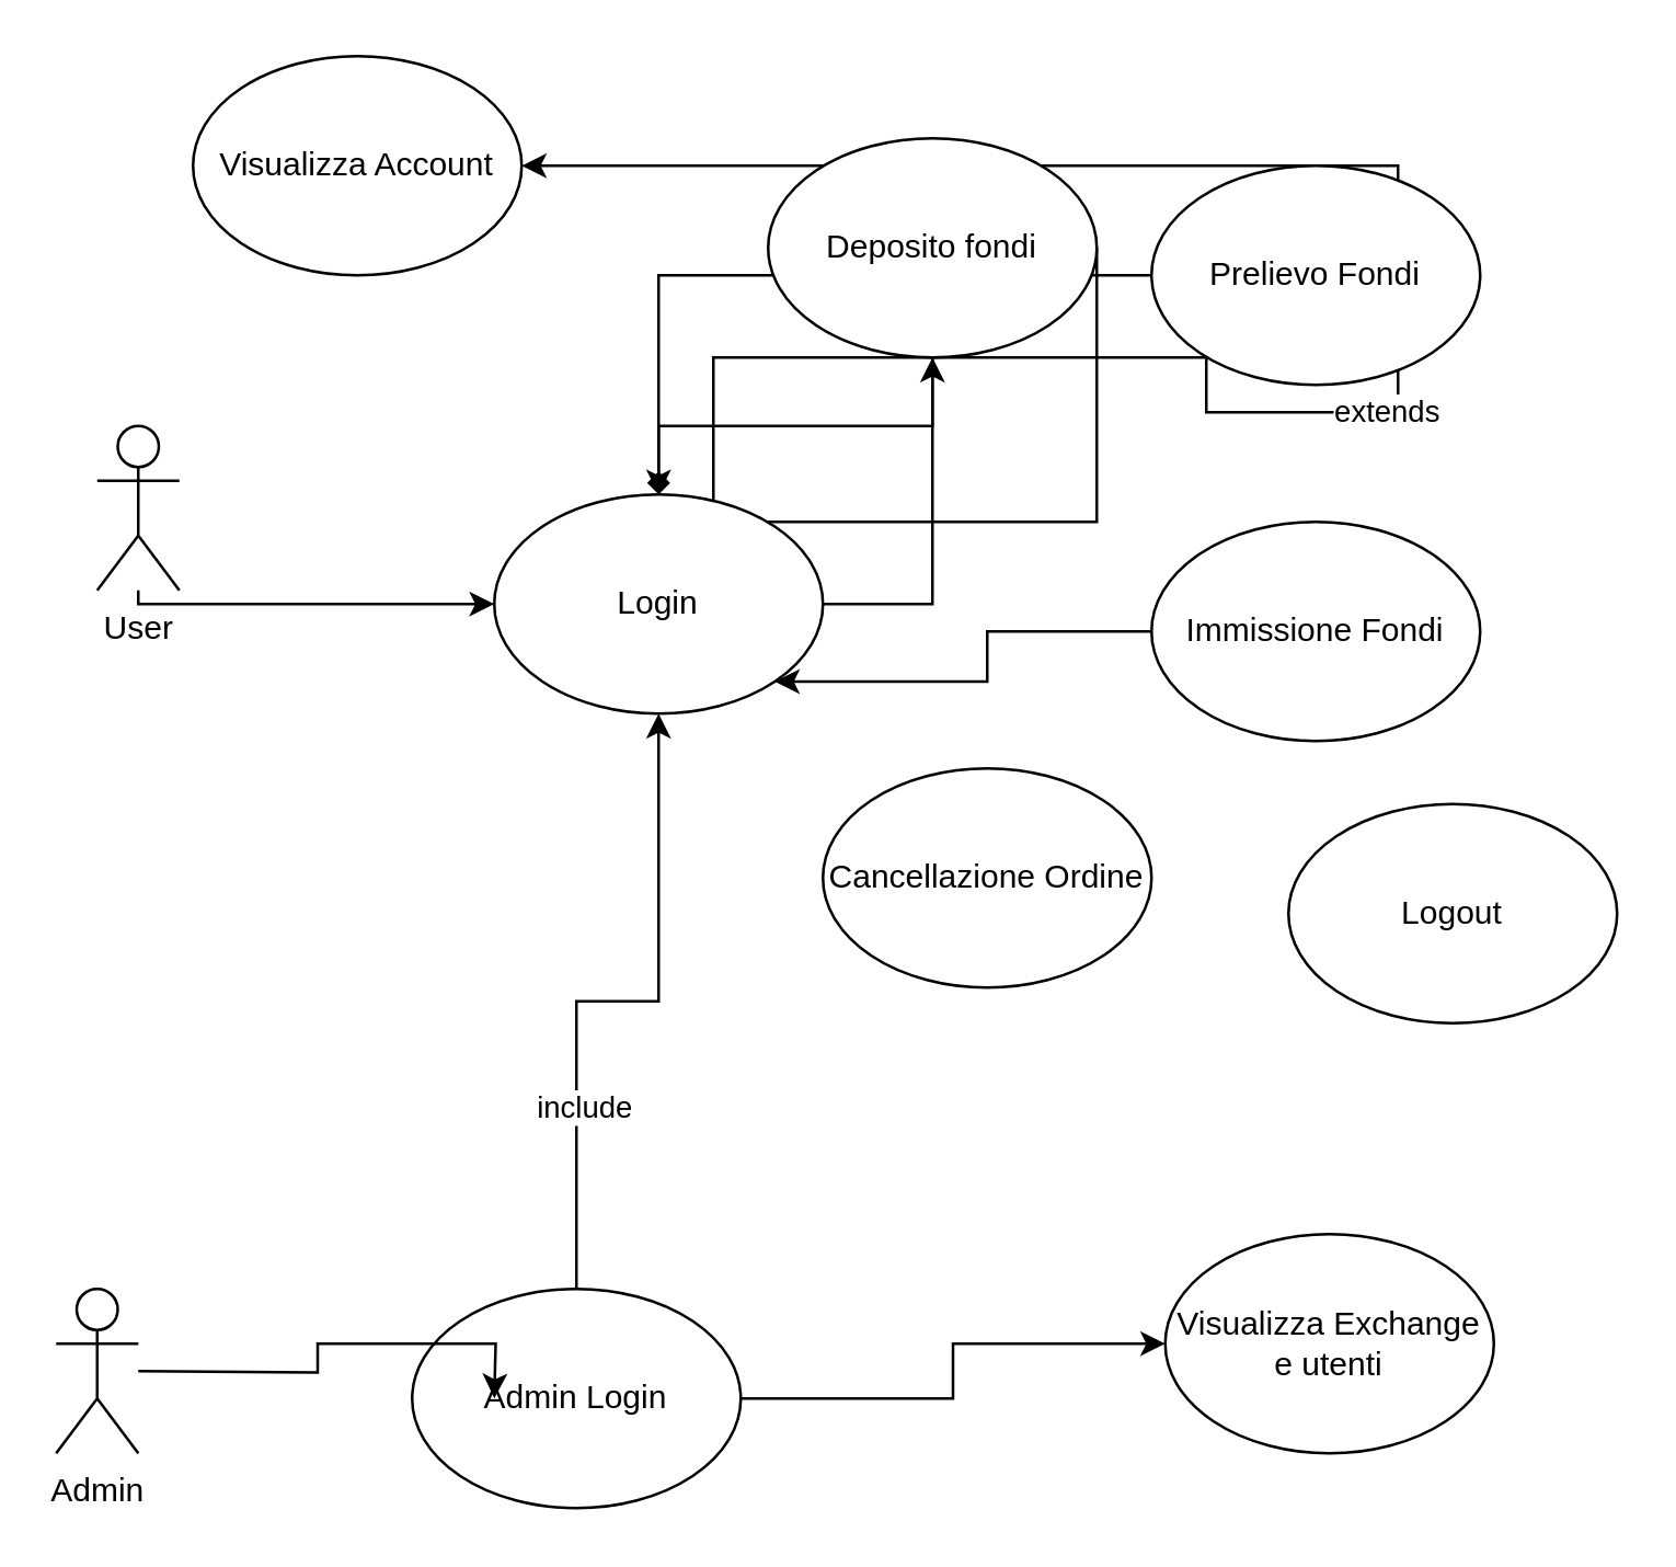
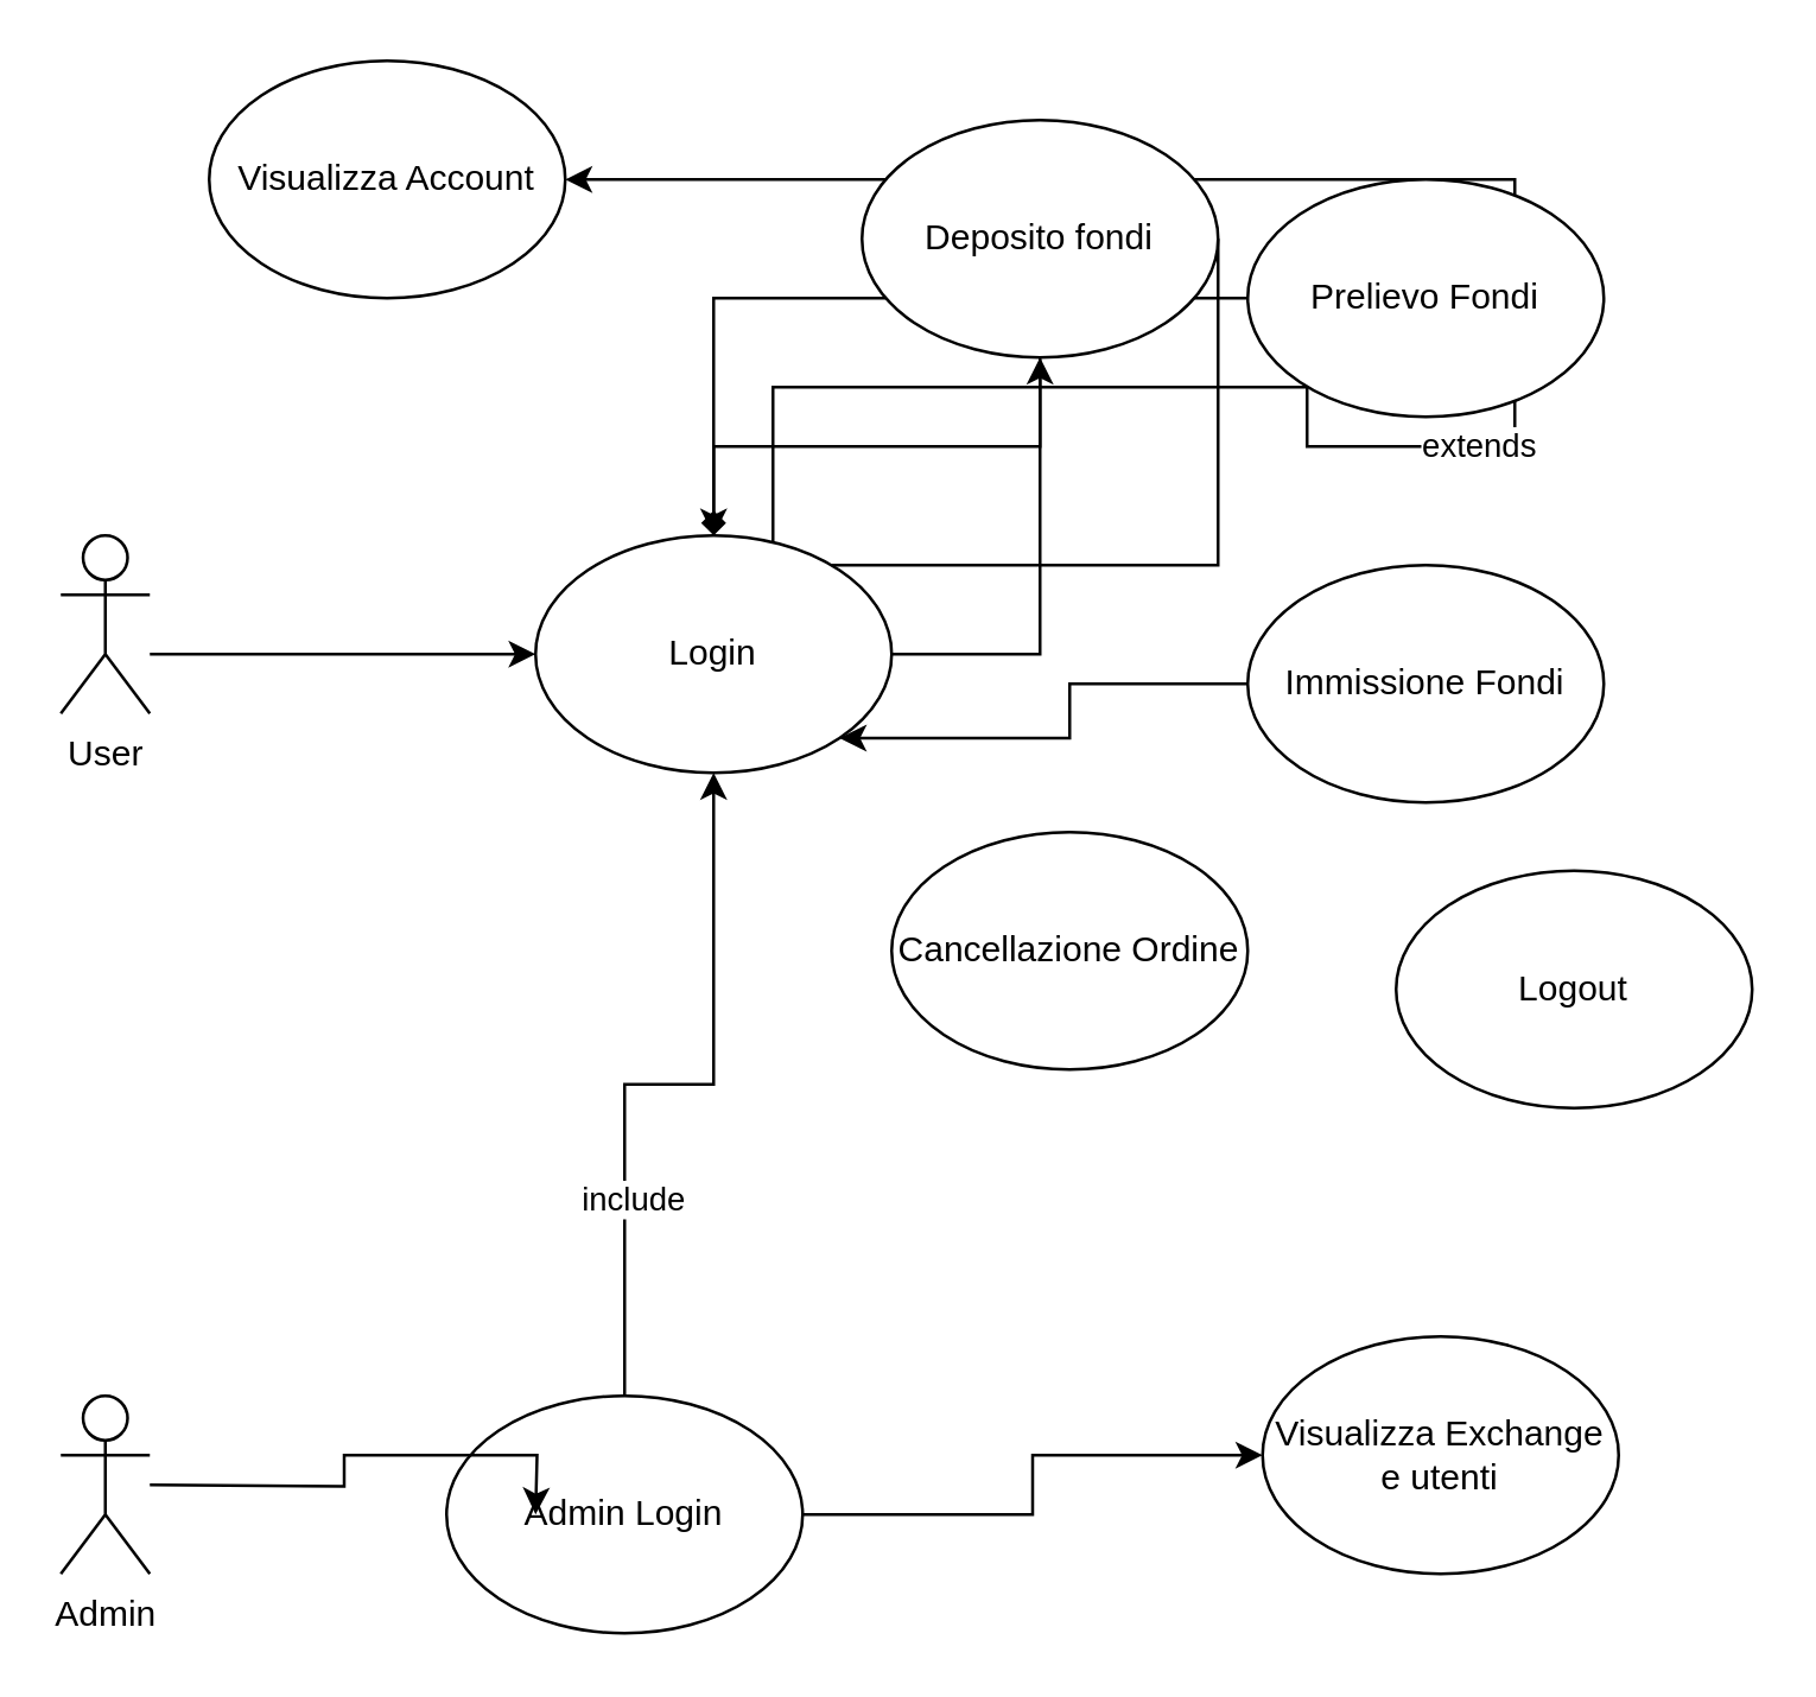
  <mxCell id="0" />
  <mxCell id="1" parent="0" />
  <mxCell id="2" style="edgeStyle=orthogonalEdgeStyle;rounded=0;orthogonalLoop=1;jettySize=auto;html=1;" edge="1" parent="1" source="3" target="7"><mxGeometry relative="1" as="geometry"><Array as="points"><mxPoint x="100" y="220" /><mxPoint x="100" y="220" /></Array></mxGeometry></mxCell>
- <mxCell id="3" value="User" style="shape=umlActor;verticalLabelPosition=bottom;verticalAlign=top;html=1;outlineConnect=0;" vertex="1" parent="1"><mxGeometry x="35" y="155" width="30" height="60" as="geometry" /></mxCell>
+ <mxCell id="3" value="User" style="shape=umlActor;verticalLabelPosition=bottom;verticalAlign=top;html=1;outlineConnect=0;" vertex="1" parent="1"><mxGeometry x="20" y="180" width="30" height="60" as="geometry" /></mxCell>
  <mxCell id="4" value="Admin" style="shape=umlActor;verticalLabelPosition=bottom;verticalAlign=top;html=1;outlineConnect=0;" vertex="1" parent="1"><mxGeometry x="20" y="470" width="30" height="60" as="geometry" /></mxCell>
  <mxCell id="5" style="edgeStyle=orthogonalEdgeStyle;rounded=0;orthogonalLoop=1;jettySize=auto;html=1;exitX=1;exitY=0.5;exitDx=0;exitDy=0;" edge="1" parent="1" source="21" target="13"><mxGeometry relative="1" as="geometry"><Array as="points"><mxPoint x="260" y="190" /><mxPoint x="260" y="130" /><mxPoint x="440" y="130" /><mxPoint x="440" y="150" /><mxPoint x="510" y="150" /></Array></mxGeometry></mxCell>
  <mxCell id="6" value="extends" style="edgeLabel;html=1;align=center;verticalAlign=middle;resizable=0;points=[];" vertex="1" connectable="0" parent="5"><mxGeometry x="0.154" y="1" relative="1" as="geometry"><mxPoint as="offset" /></mxGeometry></mxCell>
  <mxCell id="7" value="Login" style="ellipse;whiteSpace=wrap;html=1;" vertex="1" parent="1"><mxGeometry x="180" y="180" width="120" height="80" as="geometry" /></mxCell>
  <mxCell id="8" style="edgeStyle=orthogonalEdgeStyle;rounded=0;orthogonalLoop=1;jettySize=auto;html=1;" edge="1" parent="1" source="11" target="7"><mxGeometry relative="1" as="geometry" /></mxCell>
  <mxCell id="9" value="include" style="edgeLabel;html=1;align=center;verticalAlign=middle;resizable=0;points=[];" vertex="1" connectable="0" parent="8"><mxGeometry x="-0.435" y="-2" relative="1" as="geometry"><mxPoint y="1" as="offset" /></mxGeometry></mxCell>
  <mxCell id="10" style="edgeStyle=orthogonalEdgeStyle;rounded=0;orthogonalLoop=1;jettySize=auto;html=1;" edge="1" parent="1" source="11" target="14"><mxGeometry relative="1" as="geometry" /></mxCell>
  <mxCell id="11" value="Admin Login" style="ellipse;whiteSpace=wrap;html=1;" vertex="1" parent="1"><mxGeometry x="150" y="470" width="120" height="80" as="geometry" /></mxCell>
  <mxCell id="12" style="edgeStyle=orthogonalEdgeStyle;rounded=0;orthogonalLoop=1;jettySize=auto;html=1;" edge="1" parent="1"><mxGeometry relative="1" as="geometry"><mxPoint x="50" y="499.97" as="sourcePoint" /><mxPoint x="180" y="509.97" as="targetPoint" /><Array as="points" /></mxGeometry></mxCell>
  <mxCell id="13" value="Visualizza Account" style="ellipse;whiteSpace=wrap;html=1;" vertex="1" parent="1"><mxGeometry x="70" y="20" width="120" height="80" as="geometry" /></mxCell>
  <mxCell id="14" value="Visualizza Exchange e utenti" style="ellipse;whiteSpace=wrap;html=1;" vertex="1" parent="1"><mxGeometry x="425" y="450" width="120" height="80" as="geometry" /></mxCell>
  <mxCell id="15" style="edgeStyle=orthogonalEdgeStyle;rounded=0;orthogonalLoop=1;jettySize=auto;html=1;" edge="1" parent="1" source="21" target="7"><mxGeometry relative="1" as="geometry" /></mxCell>
  <mxCell id="16" style="edgeStyle=orthogonalEdgeStyle;rounded=0;orthogonalLoop=1;jettySize=auto;html=1;endArrow=diamond;" edge="1" parent="1" source="17" target="7"><mxGeometry relative="1" as="geometry" /></mxCell>
  <mxCell id="17" value="Prelievo Fondi" style="ellipse;whiteSpace=wrap;html=1;" vertex="1" parent="1"><mxGeometry x="420" y="60" width="120" height="80" as="geometry" /></mxCell>
  <mxCell id="18" style="edgeStyle=orthogonalEdgeStyle;rounded=0;orthogonalLoop=1;jettySize=auto;html=1;entryX=1;entryY=1;entryDx=0;entryDy=0;" edge="1" parent="1" source="19" target="7"><mxGeometry relative="1" as="geometry" /></mxCell>
  <mxCell id="19" value="Immissione Fondi" style="ellipse;whiteSpace=wrap;html=1;" vertex="1" parent="1"><mxGeometry x="420" y="190" width="120" height="80" as="geometry" /></mxCell>
  <mxCell id="20" value="" style="edgeStyle=orthogonalEdgeStyle;rounded=0;orthogonalLoop=1;jettySize=auto;html=1;exitX=1;exitY=0.5;exitDx=0;exitDy=0;" edge="1" parent="1" source="7" target="21"><mxGeometry relative="1" as="geometry"><mxPoint x="300" y="220" as="sourcePoint" /><mxPoint x="510" y="130" as="targetPoint" /></mxGeometry></mxCell>
- <mxCell id="21" value="Deposito fondi" style="ellipse;whiteSpace=wrap;html=1;" vertex="1" parent="1"><mxGeometry x="280" y="50" width="120" height="80" as="geometry" /></mxCell>
+ <mxCell id="21" value="Deposito fondi" style="ellipse;whiteSpace=wrap;html=1;" vertex="1" parent="1"><mxGeometry x="290" y="40" width="120" height="80" as="geometry" /></mxCell>
  <mxCell id="22" value="Cancellazione Ordine" style="ellipse;whiteSpace=wrap;html=1;" vertex="1" parent="1"><mxGeometry x="300" y="280" width="120" height="80" as="geometry" /></mxCell>
  <mxCell id="23" value="Logout" style="ellipse;whiteSpace=wrap;html=1;" vertex="1" parent="1"><mxGeometry x="470" y="293" width="120" height="80" as="geometry" /></mxCell>
